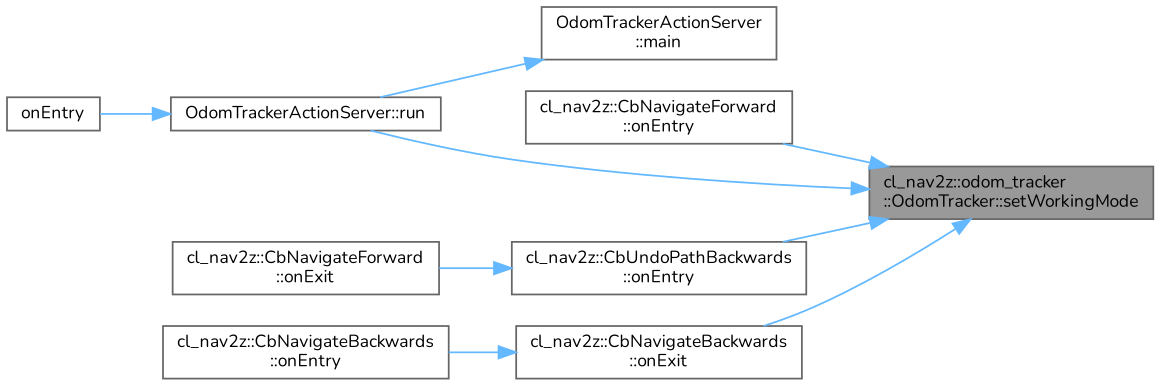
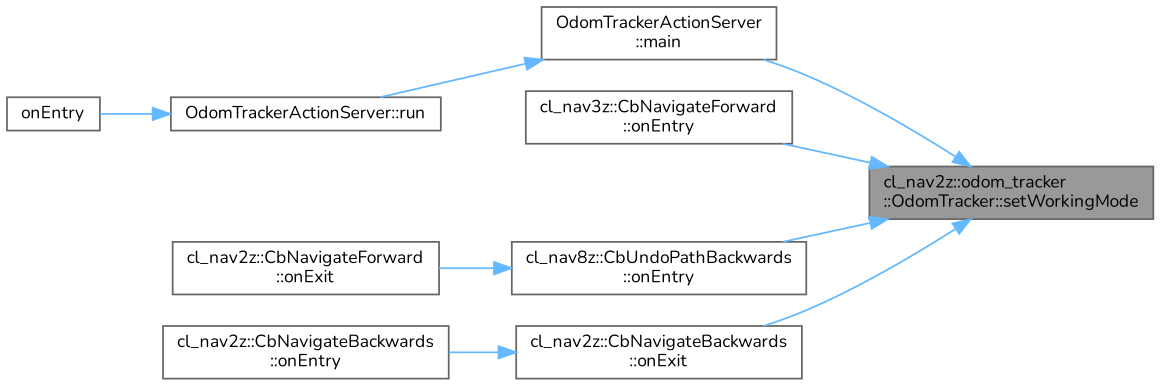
  digraph {
    fontname=Nunito
    rankdir=RL
    node [color=grey40 fillcolor=white fontname=Nunito fontsize=10 shape=box style=filled]
    edge [color=steelblue1 dir=back fontname=Nunito fontsize=10 labelfontname=Helvetica labelfontsize=10 style=solid]
    n1 [color=gray40 fillcolor=grey60 fontcolor=black height=0.2 label="cl_nav2z::odom_tracker\l::OdomTracker::setWorkingMode" width=0.4]
    n2 [height=0.2 label="OdomTrackerActionServer\l::main" width=0.4]
-   n3 [height=0.2 label="cl_nav2z::CbNavigateForward\l::onEntry" width=0.4]
-   n4 [height=0.2 label="cl_nav2z::CbUndoPathBackwards\l::onEntry" width=0.4]
+   n3 [height=0.2 label="cl_nav3z::CbNavigateForward\l::onEntry" width=0.4]
+   n4 [height=0.2 label="cl_nav8z::CbUndoPathBackwards\l::onEntry" width=0.4]
    n5 [height=0.2 label="cl_nav2z::CbNavigateBackwards\l::onExit" width=0.4]
    n6 [height=0.2 label="OdomTrackerActionServer::run" width=0.4]
    n7 [height=0.2 label="cl_nav2z::CbNavigateBackwards\l::onEntry" width=0.4]
    n8 [height=0.2 label="cl_nav2z::CbNavigateForward\l::onExit" width=0.4]
    n9 [height=0.2 label=onEntry width=0.4]
-   n1 -> n6
+   n1 -> n2
    n1 -> n3
    n1 -> n4
    n1 -> n5
    n2 -> n6
    n4 -> n8
    n5 -> n7
    n6 -> n9
  }
